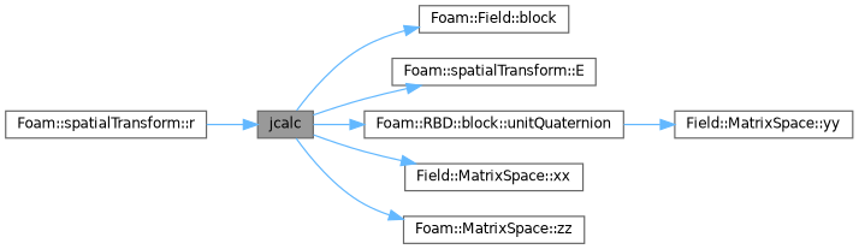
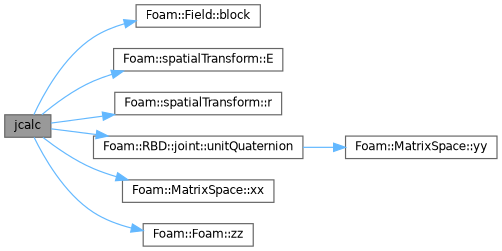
  digraph {
    rankdir=LR
    node [color=grey40 fillcolor=white fontname=Helvetica fontsize=10 shape=box style=filled]
    edge [color=steelblue1 fontname=Helvetica fontsize=10 labelfontname=Helvetica labelfontsize=10 style=solid]
    n1 [color=gray40 fillcolor=grey60 fontcolor=black height=0.2 label=jcalc width=0.4]
    n2 [height=0.2 label="Foam::Field::block" width=0.4]
    n3 [height=0.2 label="Foam::spatialTransform::E" width=0.4]
    n4 [height=0.2 label="Foam::spatialTransform::r" width=0.4]
-   n5 [height=0.2 label="Foam::RBD::block::unitQuaternion" width=0.4]
-   n6 [height=0.2 label="Field::MatrixSpace::xx" width=0.4]
-   n7 [height=0.2 label="Foam::MatrixSpace::zz" width=0.4]
-   n8 [height=0.2 label="Field::MatrixSpace::yy" width=0.4]
+   n5 [height=0.2 label="Foam::RBD::joint::unitQuaternion" width=0.4]
+   n6 [height=0.2 label="Foam::MatrixSpace::xx" width=0.4]
+   n7 [height=0.2 label="Foam::Foam::zz" width=0.4]
+   n8 [height=0.2 label="Foam::MatrixSpace::yy" width=0.4]
    n1 -> n2
    n1 -> n3
-   n4 -> n1
+   n1 -> n4
    n1 -> n5
    n1 -> n6
    n1 -> n7
    n5 -> n8
  }
